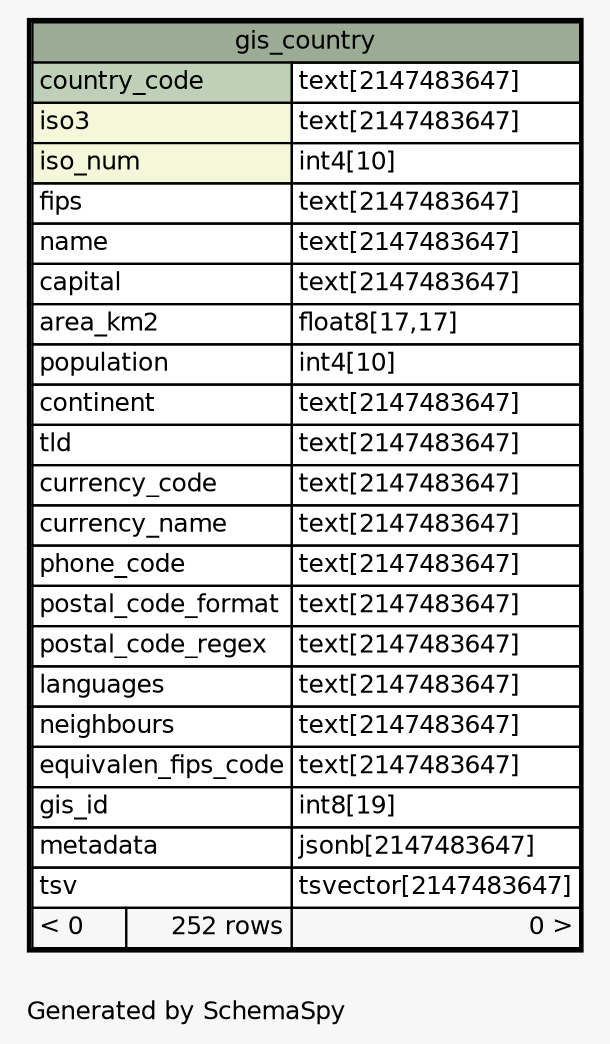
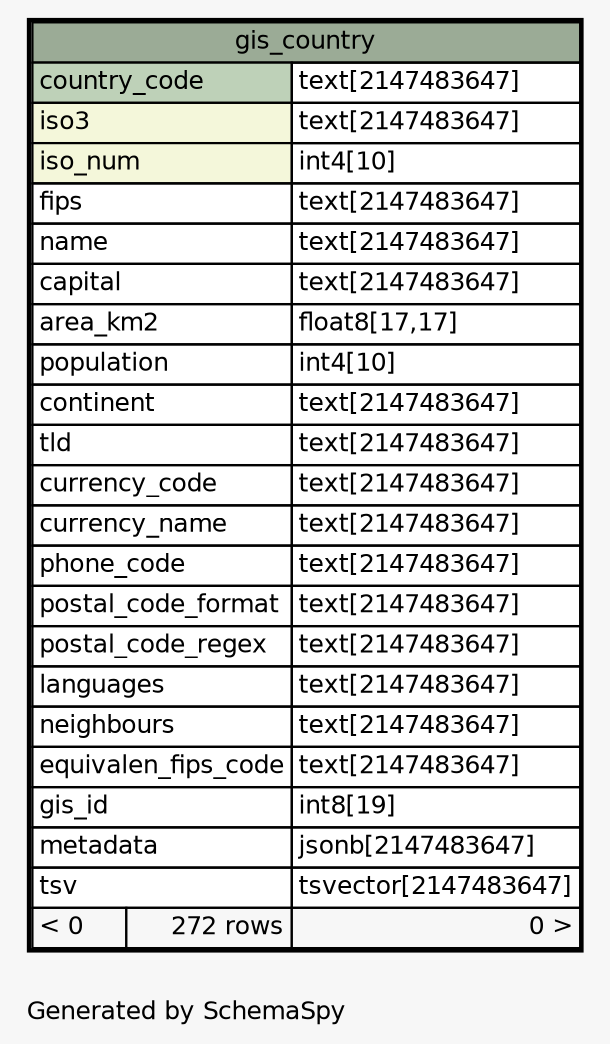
  digraph {
    bgcolor="#f7f7f7"
    fontname=Helvetica
    fontsize=11
    label="\nGenerated by SchemaSpy"
    labeljust=l
    nodesep=0.18
    rankdir=RL
    ranksep=0.46
-   n1 [fontname=Helvetica fontsize=11 label=<     <TABLE BORDER="2" CELLBORDER="1" CELLSPACING="0" BGCOLOR="#ffffff">       <TR><TD COLSPAN="3" BGCOLOR="#9bab96" ALIGN="CENTER">gis_country</TD></TR>       <TR><TD PORT="country_code" COLSPAN="2" BGCOLOR="#bed1b8" ALIGN="LEFT">country_code</TD><TD PORT="country_code.type" ALIGN="LEFT">text[2147483647]</TD></TR>       <TR><TD PORT="iso3" COLSPAN="2" BGCOLOR="#f4f7da" ALIGN="LEFT">iso3</TD><TD PORT="iso3.type" ALIGN="LEFT">text[2147483647]</TD></TR>       <TR><TD PORT="iso_num" COLSPAN="2" BGCOLOR="#f4f7da" ALIGN="LEFT">iso_num</TD><TD PORT="iso_num.type" ALIGN="LEFT">int4[10]</TD></TR>       <TR><TD PORT="fips" COLSPAN="2" ALIGN="LEFT">fips</TD><TD PORT="fips.type" ALIGN="LEFT">text[2147483647]</TD></TR>       <TR><TD PORT="name" COLSPAN="2" ALIGN="LEFT">name</TD><TD PORT="name.type" ALIGN="LEFT">text[2147483647]</TD></TR>       <TR><TD PORT="capital" COLSPAN="2" ALIGN="LEFT">capital</TD><TD PORT="capital.type" ALIGN="LEFT">text[2147483647]</TD></TR>       <TR><TD PORT="area_km2" COLSPAN="2" ALIGN="LEFT">area_km2</TD><TD PORT="area_km2.type" ALIGN="LEFT">float8[17,17]</TD></TR>       <TR><TD PORT="population" COLSPAN="2" ALIGN="LEFT">population</TD><TD PORT="population.type" ALIGN="LEFT">int4[10]</TD></TR>       <TR><TD PORT="continent" COLSPAN="2" ALIGN="LEFT">continent</TD><TD PORT="continent.type" ALIGN="LEFT">text[2147483647]</TD></TR>       <TR><TD PORT="tld" COLSPAN="2" ALIGN="LEFT">tld</TD><TD PORT="tld.type" ALIGN="LEFT">text[2147483647]</TD></TR>       <TR><TD PORT="currency_code" COLSPAN="2" ALIGN="LEFT">currency_code</TD><TD PORT="currency_code.type" ALIGN="LEFT">text[2147483647]</TD></TR>       <TR><TD PORT="currency_name" COLSPAN="2" ALIGN="LEFT">currency_name</TD><TD PORT="currency_name.type" ALIGN="LEFT">text[2147483647]</TD></TR>       <TR><TD PORT="phone_code" COLSPAN="2" ALIGN="LEFT">phone_code</TD><TD PORT="phone_code.type" ALIGN="LEFT">text[2147483647]</TD></TR>       <TR><TD PORT="postal_code_format" COLSPAN="2" ALIGN="LEFT">postal_code_format</TD><TD PORT="postal_code_format.type" ALIGN="LEFT">text[2147483647]</TD></TR>       <TR><TD PORT="postal_code_regex" COLSPAN="2" ALIGN="LEFT">postal_code_regex</TD><TD PORT="postal_code_regex.type" ALIGN="LEFT">text[2147483647]</TD></TR>       <TR><TD PORT="languages" COLSPAN="2" ALIGN="LEFT">languages</TD><TD PORT="languages.type" ALIGN="LEFT">text[2147483647]</TD></TR>       <TR><TD PORT="neighbours" COLSPAN="2" ALIGN="LEFT">neighbours</TD><TD PORT="neighbours.type" ALIGN="LEFT">text[2147483647]</TD></TR>       <TR><TD PORT="equivalen_fips_code" COLSPAN="2" ALIGN="LEFT">equivalen_fips_code</TD><TD PORT="equivalen_fips_code.type" ALIGN="LEFT">text[2147483647]</TD></TR>       <TR><TD PORT="gis_id" COLSPAN="2" ALIGN="LEFT">gis_id</TD><TD PORT="gis_id.type" ALIGN="LEFT">int8[19]</TD></TR>       <TR><TD PORT="metadata" COLSPAN="2" ALIGN="LEFT">metadata</TD><TD PORT="metadata.type" ALIGN="LEFT">jsonb[2147483647]</TD></TR>       <TR><TD PORT="tsv" COLSPAN="2" ALIGN="LEFT">tsv</TD><TD PORT="tsv.type" ALIGN="LEFT">tsvector[2147483647]</TD></TR>       <TR><TD ALIGN="LEFT" BGCOLOR="#f7f7f7">&lt; 0</TD><TD ALIGN="RIGHT" BGCOLOR="#f7f7f7">252 rows</TD><TD ALIGN="RIGHT" BGCOLOR="#f7f7f7">0 &gt;</TD></TR>     </TABLE>> shape=plaintext]
+   n1 [fontname=Helvetica fontsize=11 label=<     <TABLE BORDER="2" CELLBORDER="1" CELLSPACING="0" BGCOLOR="#ffffff">       <TR><TD COLSPAN="3" BGCOLOR="#9bab96" ALIGN="CENTER">gis_country</TD></TR>       <TR><TD PORT="country_code" COLSPAN="2" BGCOLOR="#bed1b8" ALIGN="LEFT">country_code</TD><TD PORT="country_code.type" ALIGN="LEFT">text[2147483647]</TD></TR>       <TR><TD PORT="iso3" COLSPAN="2" BGCOLOR="#f4f7da" ALIGN="LEFT">iso3</TD><TD PORT="iso3.type" ALIGN="LEFT">text[2147483647]</TD></TR>       <TR><TD PORT="iso_num" COLSPAN="2" BGCOLOR="#f4f7da" ALIGN="LEFT">iso_num</TD><TD PORT="iso_num.type" ALIGN="LEFT">int4[10]</TD></TR>       <TR><TD PORT="fips" COLSPAN="2" ALIGN="LEFT">fips</TD><TD PORT="fips.type" ALIGN="LEFT">text[2147483647]</TD></TR>       <TR><TD PORT="name" COLSPAN="2" ALIGN="LEFT">name</TD><TD PORT="name.type" ALIGN="LEFT">text[2147483647]</TD></TR>       <TR><TD PORT="capital" COLSPAN="2" ALIGN="LEFT">capital</TD><TD PORT="capital.type" ALIGN="LEFT">text[2147483647]</TD></TR>       <TR><TD PORT="area_km2" COLSPAN="2" ALIGN="LEFT">area_km2</TD><TD PORT="area_km2.type" ALIGN="LEFT">float8[17,17]</TD></TR>       <TR><TD PORT="population" COLSPAN="2" ALIGN="LEFT">population</TD><TD PORT="population.type" ALIGN="LEFT">int4[10]</TD></TR>       <TR><TD PORT="continent" COLSPAN="2" ALIGN="LEFT">continent</TD><TD PORT="continent.type" ALIGN="LEFT">text[2147483647]</TD></TR>       <TR><TD PORT="tld" COLSPAN="2" ALIGN="LEFT">tld</TD><TD PORT="tld.type" ALIGN="LEFT">text[2147483647]</TD></TR>       <TR><TD PORT="currency_code" COLSPAN="2" ALIGN="LEFT">currency_code</TD><TD PORT="currency_code.type" ALIGN="LEFT">text[2147483647]</TD></TR>       <TR><TD PORT="currency_name" COLSPAN="2" ALIGN="LEFT">currency_name</TD><TD PORT="currency_name.type" ALIGN="LEFT">text[2147483647]</TD></TR>       <TR><TD PORT="phone_code" COLSPAN="2" ALIGN="LEFT">phone_code</TD><TD PORT="phone_code.type" ALIGN="LEFT">text[2147483647]</TD></TR>       <TR><TD PORT="postal_code_format" COLSPAN="2" ALIGN="LEFT">postal_code_format</TD><TD PORT="postal_code_format.type" ALIGN="LEFT">text[2147483647]</TD></TR>       <TR><TD PORT="postal_code_regex" COLSPAN="2" ALIGN="LEFT">postal_code_regex</TD><TD PORT="postal_code_regex.type" ALIGN="LEFT">text[2147483647]</TD></TR>       <TR><TD PORT="languages" COLSPAN="2" ALIGN="LEFT">languages</TD><TD PORT="languages.type" ALIGN="LEFT">text[2147483647]</TD></TR>       <TR><TD PORT="neighbours" COLSPAN="2" ALIGN="LEFT">neighbours</TD><TD PORT="neighbours.type" ALIGN="LEFT">text[2147483647]</TD></TR>       <TR><TD PORT="equivalen_fips_code" COLSPAN="2" ALIGN="LEFT">equivalen_fips_code</TD><TD PORT="equivalen_fips_code.type" ALIGN="LEFT">text[2147483647]</TD></TR>       <TR><TD PORT="gis_id" COLSPAN="2" ALIGN="LEFT">gis_id</TD><TD PORT="gis_id.type" ALIGN="LEFT">int8[19]</TD></TR>       <TR><TD PORT="metadata" COLSPAN="2" ALIGN="LEFT">metadata</TD><TD PORT="metadata.type" ALIGN="LEFT">jsonb[2147483647]</TD></TR>       <TR><TD PORT="tsv" COLSPAN="2" ALIGN="LEFT">tsv</TD><TD PORT="tsv.type" ALIGN="LEFT">tsvector[2147483647]</TD></TR>       <TR><TD ALIGN="LEFT" BGCOLOR="#f7f7f7">&lt; 0</TD><TD ALIGN="RIGHT" BGCOLOR="#f7f7f7">272 rows</TD><TD ALIGN="RIGHT" BGCOLOR="#f7f7f7">0 &gt;</TD></TR>     </TABLE>> shape=plaintext]
  }
